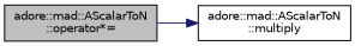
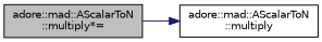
  digraph {
    rankdir=LR
    node [color=black fontname=Helvetica fontsize=10 shape=record style=filled]
-   n1 [fillcolor=grey75 fontcolor=black height=0.2 label="adore::mad::AScalarToN\l::operator*=" width=0.4]
+   n1 [fillcolor=grey75 fontcolor=black height=0.2 label="adore::mad::AScalarToN\l::multiply*=" width=0.4]
    n2 [fillcolor=white height=0.2 label="adore::mad::AScalarToN\l::multiply" width=0.4]
    n1 -> n2 [color=midnightblue fontname=Helvetica fontsize=10 labelfontname=Helvetica labelfontsize=10 style=solid]
  }
